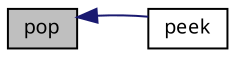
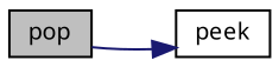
  digraph {
    rankdir=LR
    node [color=black fontname=Verdana fontsize=10 shape=record style=filled]
    n1 [fillcolor=grey75 fontcolor=black height=0.2 label=pop width=0.4]
    n2 [fillcolor=white height=0.2 label=peek width=0.4]
-   n2 -> n1 [color=midnightblue fontname=Verdana fontsize=10 labelfontname=Verdana labelfontsize=10 style=solid]
+   n1 -> n2 [color=midnightblue fontname=Verdana fontsize=10 labelfontname=Verdana labelfontsize=10 style=solid]
  }
